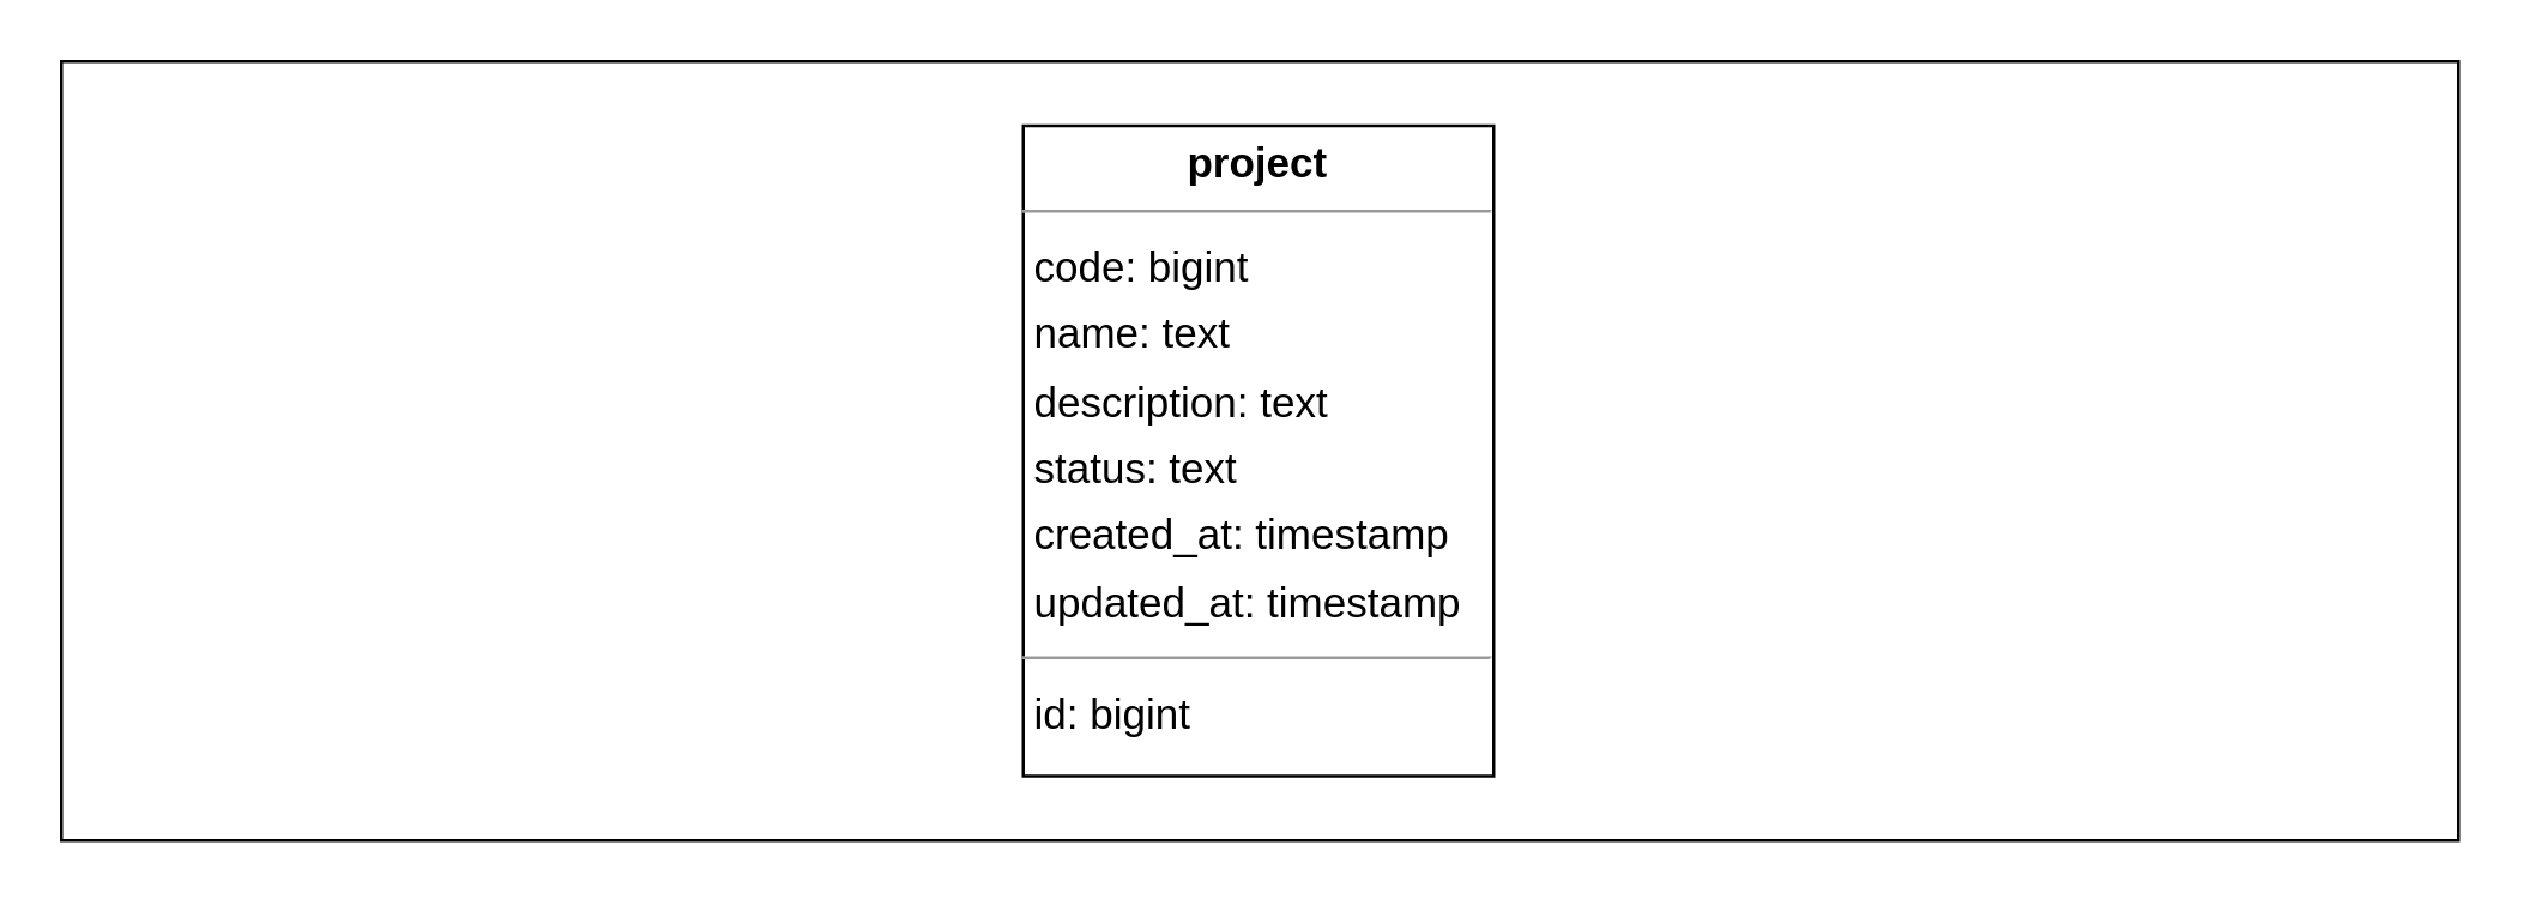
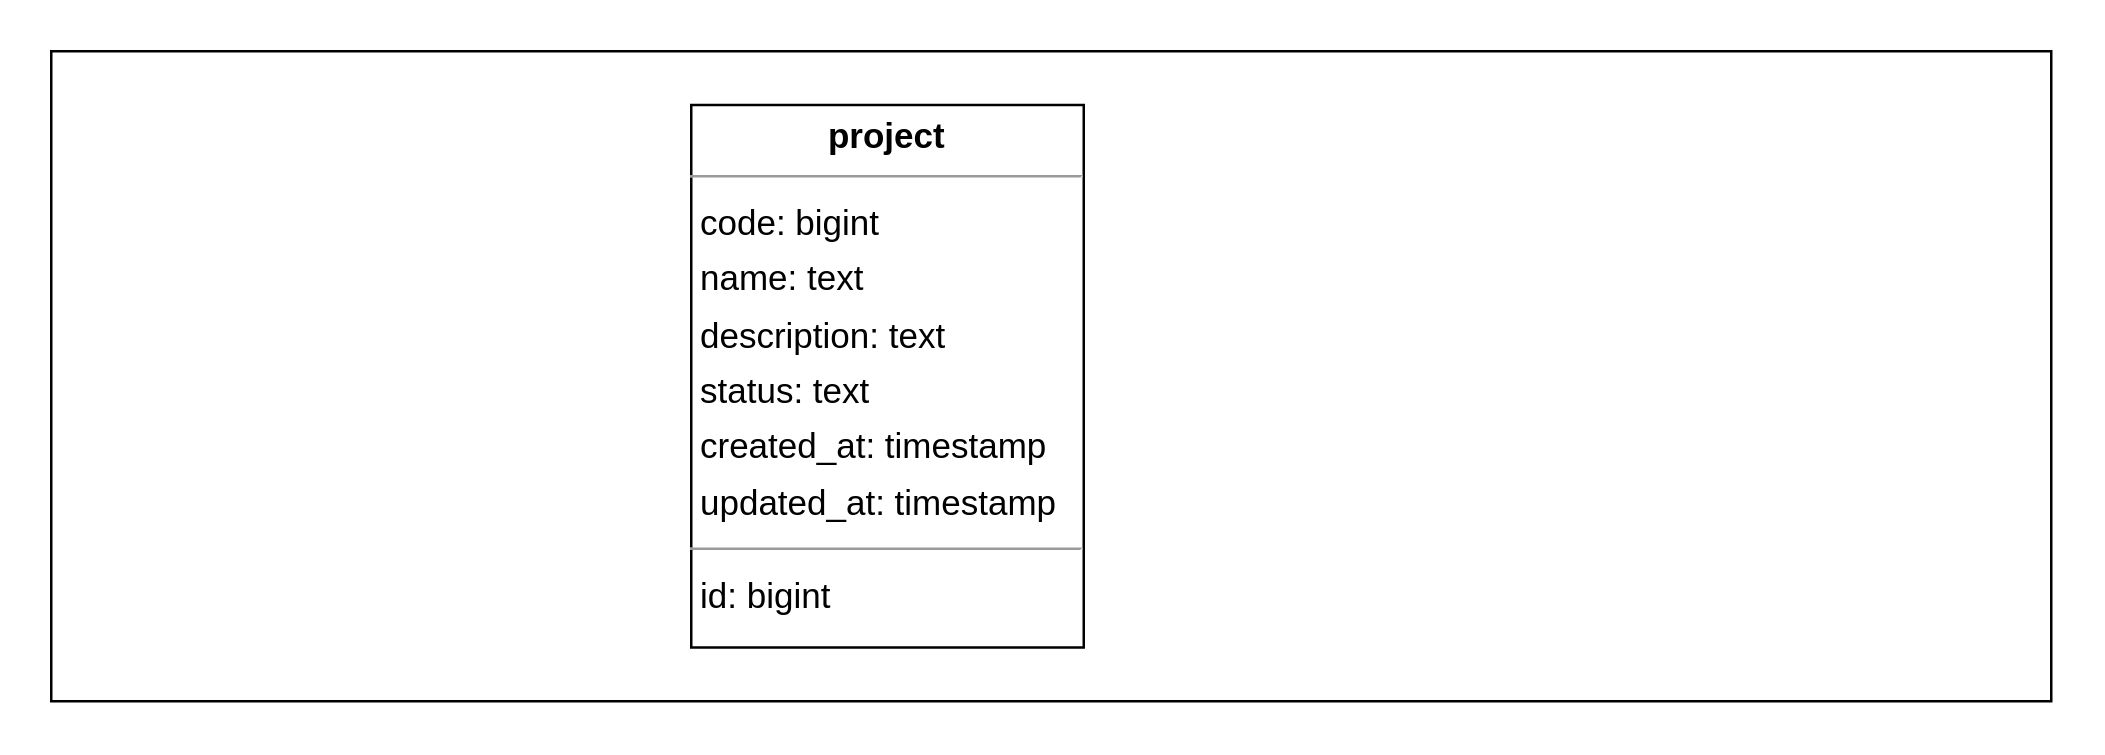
  <mxCell id="0" />
  <mxCell id="1" parent="0" />
  <mxCell id="2" value="" style="rounded=0;whiteSpace=wrap;html=1;" vertex="1" parent="1"><mxGeometry x="20" y="20" width="800" height="260" as="geometry" /></mxCell>
- <mxCell id="3" value="&lt;p style=&quot;margin:0px;margin-top:4px;text-align:center;&quot;&gt;&lt;b&gt;project&lt;/b&gt;&lt;/p&gt;&lt;hr size=&quot;1&quot;/&gt;&lt;p style=&quot;margin:0 0 0 4px;line-height:1.6;&quot;&gt; code: bigint&lt;br/&gt; name: text&lt;br/&gt; description: text&lt;br/&gt; status: text&lt;br/&gt; created_at: timestamp&lt;br/&gt; updated_at: timestamp&lt;/p&gt;&lt;hr size=&quot;1&quot;/&gt;&lt;p style=&quot;margin:0 0 0 4px;line-height:1.6;&quot;&gt; id: bigint&lt;/p&gt;" style="verticalAlign=top;align=left;overflow=fill;fontSize=14;fontFamily=Helvetica;html=1;rounded=0;shadow=0;comic=0;labelBackgroundColor=none;strokeWidth=1;" vertex="1" parent="1"><mxGeometry x="341" y="41.5" width="157" height="217" as="geometry" /></mxCell>
+ <mxCell id="3" value="&lt;p style=&quot;margin:0px;margin-top:4px;text-align:center;&quot;&gt;&lt;b&gt;project&lt;/b&gt;&lt;/p&gt;&lt;hr size=&quot;1&quot;/&gt;&lt;p style=&quot;margin:0 0 0 4px;line-height:1.6;&quot;&gt; code: bigint&lt;br/&gt; name: text&lt;br/&gt; description: text&lt;br/&gt; status: text&lt;br/&gt; created_at: timestamp&lt;br/&gt; updated_at: timestamp&lt;/p&gt;&lt;hr size=&quot;1&quot;/&gt;&lt;p style=&quot;margin:0 0 0 4px;line-height:1.6;&quot;&gt; id: bigint&lt;/p&gt;" style="verticalAlign=top;align=left;overflow=fill;fontSize=14;fontFamily=Helvetica;html=1;rounded=0;shadow=0;comic=0;labelBackgroundColor=none;strokeWidth=1;" vertex="1" parent="1"><mxGeometry x="276" y="41.5" width="157" height="217" as="geometry" /></mxCell>
